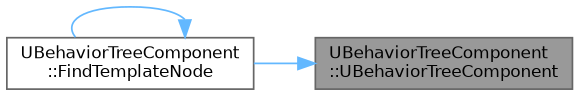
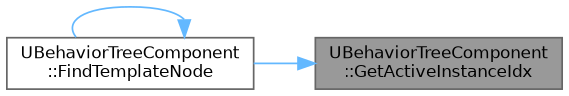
  digraph {
    rankdir=RL
    node [fontname=Helvetica fontsize=10 shape=box style=filled]
    edge [color=steelblue1 dir=back fontname=Helvetica fontsize=10 labelfontname=Helvetica labelfontsize=10 style=solid]
-   n1 [color=gray40 fillcolor=grey60 fontcolor=black height=0.2 label="UBehaviorTreeComponent\l::UBehaviorTreeComponent" width=0.4]
+   n1 [color=gray40 fillcolor=grey60 fontcolor=black height=0.2 label="UBehaviorTreeComponent\l::GetActiveInstanceIdx" width=0.4]
    n2 [color=grey40 fillcolor=white height=0.2 label="UBehaviorTreeComponent\l::FindTemplateNode" width=0.4]
    n1 -> n2
    n2 -> n2
  }
